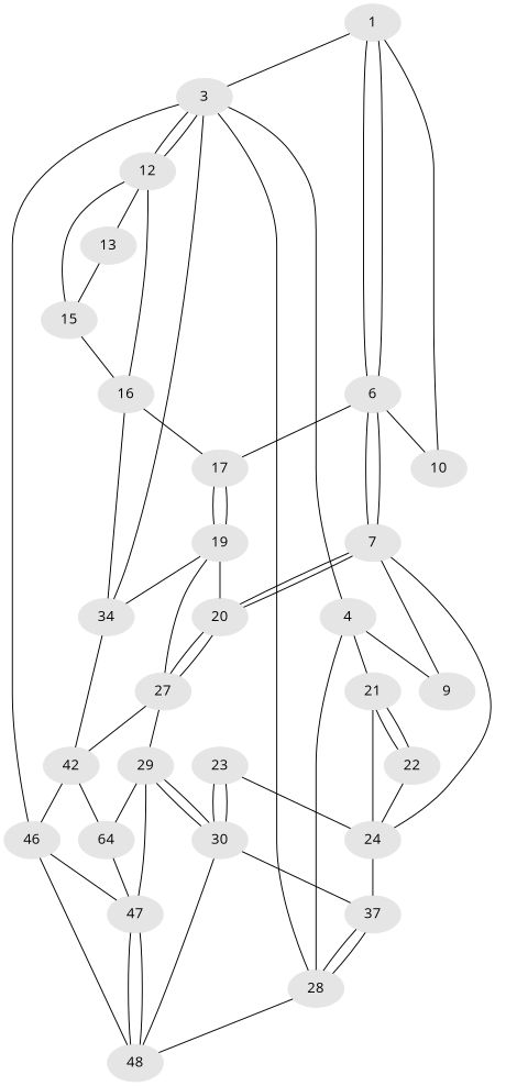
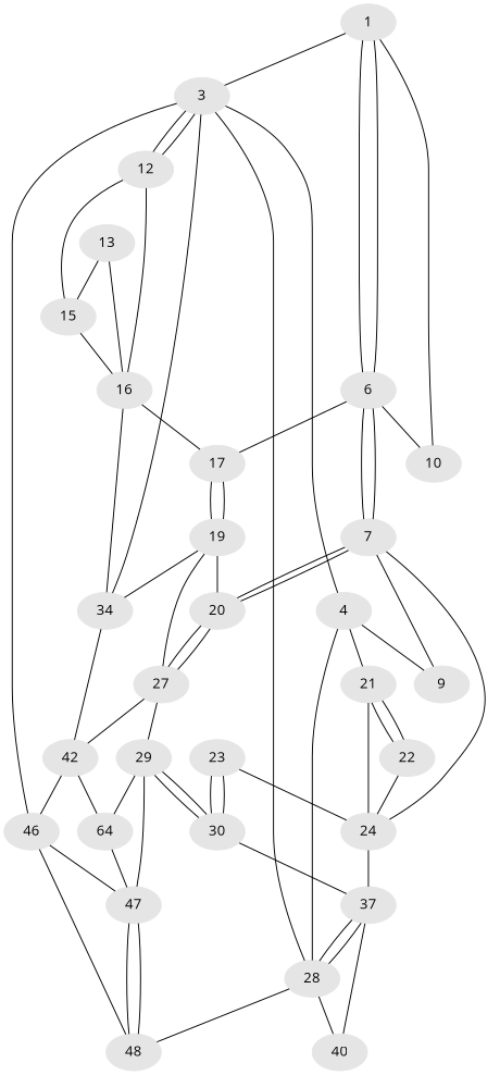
  graph {
    fontname="Open Sans"
    node [color=gray90 fontname="Open Sans" style=filled]
    edge [fontname="Open Sans"]
    1 [super="+2"]
    3 [super="+41"]
    6 [super="+11"]
    10
    4 [super="+5"]
    12 [super="+31"]
    34 [super="+35"]
    n8 [label=28 super="+52"]
    46 [super="+50"]
    7 [super="+8"]
    17
    9
    21 [super="+26"]
    13 [super="+14"]
    15 [super="+18"]
    16 [super="+33"]
    42 [super="+43"]
+   40
    48 [super="+51"]
    47 [super="+49"]
    22 [super="+25"]
    24 [super="+32"]
    20
    19 [super="+36"]
    27 [super="+28"]
    23
    30 [super="+39"]
    29 [super="+45"]
    37
    n30 [label=64]
    1 -- 3
    1 -- 6
    1 -- 6
    1 -- 10
    3 -- 4
    3 -- 12
    3 -- 12
    3 -- 34
    3 -- n8
    3 -- 46
    6 -- 10
    6 -- 7
    6 -- 7
    6 -- 17
    4 -- n8
    4 -- 9
    4 -- 21
-   12 -- 13
+   16 -- 13
    12 -- 15
    12 -- 16
    34 -- 42
+   n8 -- 40
    n8 -- 48
    46 -- 48
    46 -- 47
    7 -- 9
    7 -- 24
    7 -- 20
    7 -- 20
    17 -- 19
    17 -- 19
    21 -- 22 [weight=2]
    21 -- 22
    21 -- 24
    13 -- 15 [weight=2]
    15 -- 16
    16 -- 34
    16 -- 17
    42 -- 46
    42 -- n30
    47 -- 48
    47 -- 48
    22 -- 24
    24 -- 37
    20 -- 27
    20 -- 27
    19 -- 34
    19 -- 20
    19 -- 27
    27 -- 42
    27 -- 29
    23 -- 24
    23 -- 30
    23 -- 30
-   30 -- 48
    30 -- 37
    29 -- 47
    29 -- 30
    29 -- 30
    29 -- n30
    37 -- n8
    37 -- n8
+   37 -- 40
    n30 -- 47
  }
